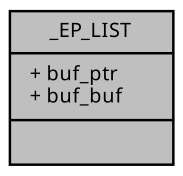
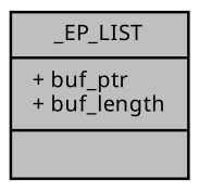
  digraph {
-   n1 [color=black fillcolor=grey75 fontcolor=black fontname=Sans fontsize=8 height=0.2 label="{_EP_LIST\n|+ buf_ptr\l+ buf_buf\l|}" shape=record style=filled width=0.4]
+   n1 [color=black fillcolor=grey75 fontcolor=black fontname=Sans fontsize=8 height=0.2 label="{_EP_LIST\n|+ buf_ptr\l+ buf_length\l|}" shape=record style=filled width=0.4]
  }
